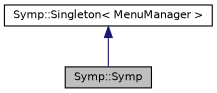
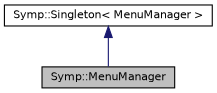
  digraph {
    node [color=black fontname=Helvetica fontsize=10 shape=record style=filled]
-   n1 [fillcolor=grey75 fontcolor=black height=0.2 label="Symp::Symp" width=0.4]
+   n1 [fillcolor=grey75 fontcolor=black height=0.2 label="Symp::MenuManager" width=0.4]
    n2 [fillcolor=white height=0.2 label="Symp::Singleton\< MenuManager \>" width=0.4]
    n2 -> n1 [color=midnightblue dir=back fontname=Helvetica fontsize=10 labelfontname=Helvetica labelfontsize=10 style=solid]
  }
